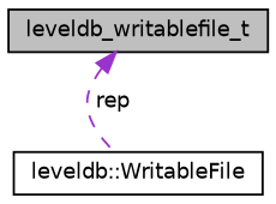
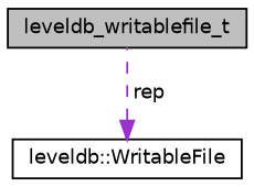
  digraph {
    node [color=black fontname=Helvetica fontsize=10 shape=record style=filled]
    n1 [fillcolor=grey75 fontcolor=black height=0.2 label=leveldb_writablefile_t width=0.4]
    n2 [fillcolor=white height=0.2 label="leveldb::WritableFile" width=0.4]
-   n1 -> n2 [color=darkorchid3 dir=back fontname=Helvetica fontsize=10 label=" rep" labelfontname=Helvetica labelfontsize=10 style=dashed]
+   n2 -> n1 [color=darkorchid3 dir=back fontname=Helvetica fontsize=10 label=" rep" labelfontname=Helvetica labelfontsize=10 style=dashed]
  }
